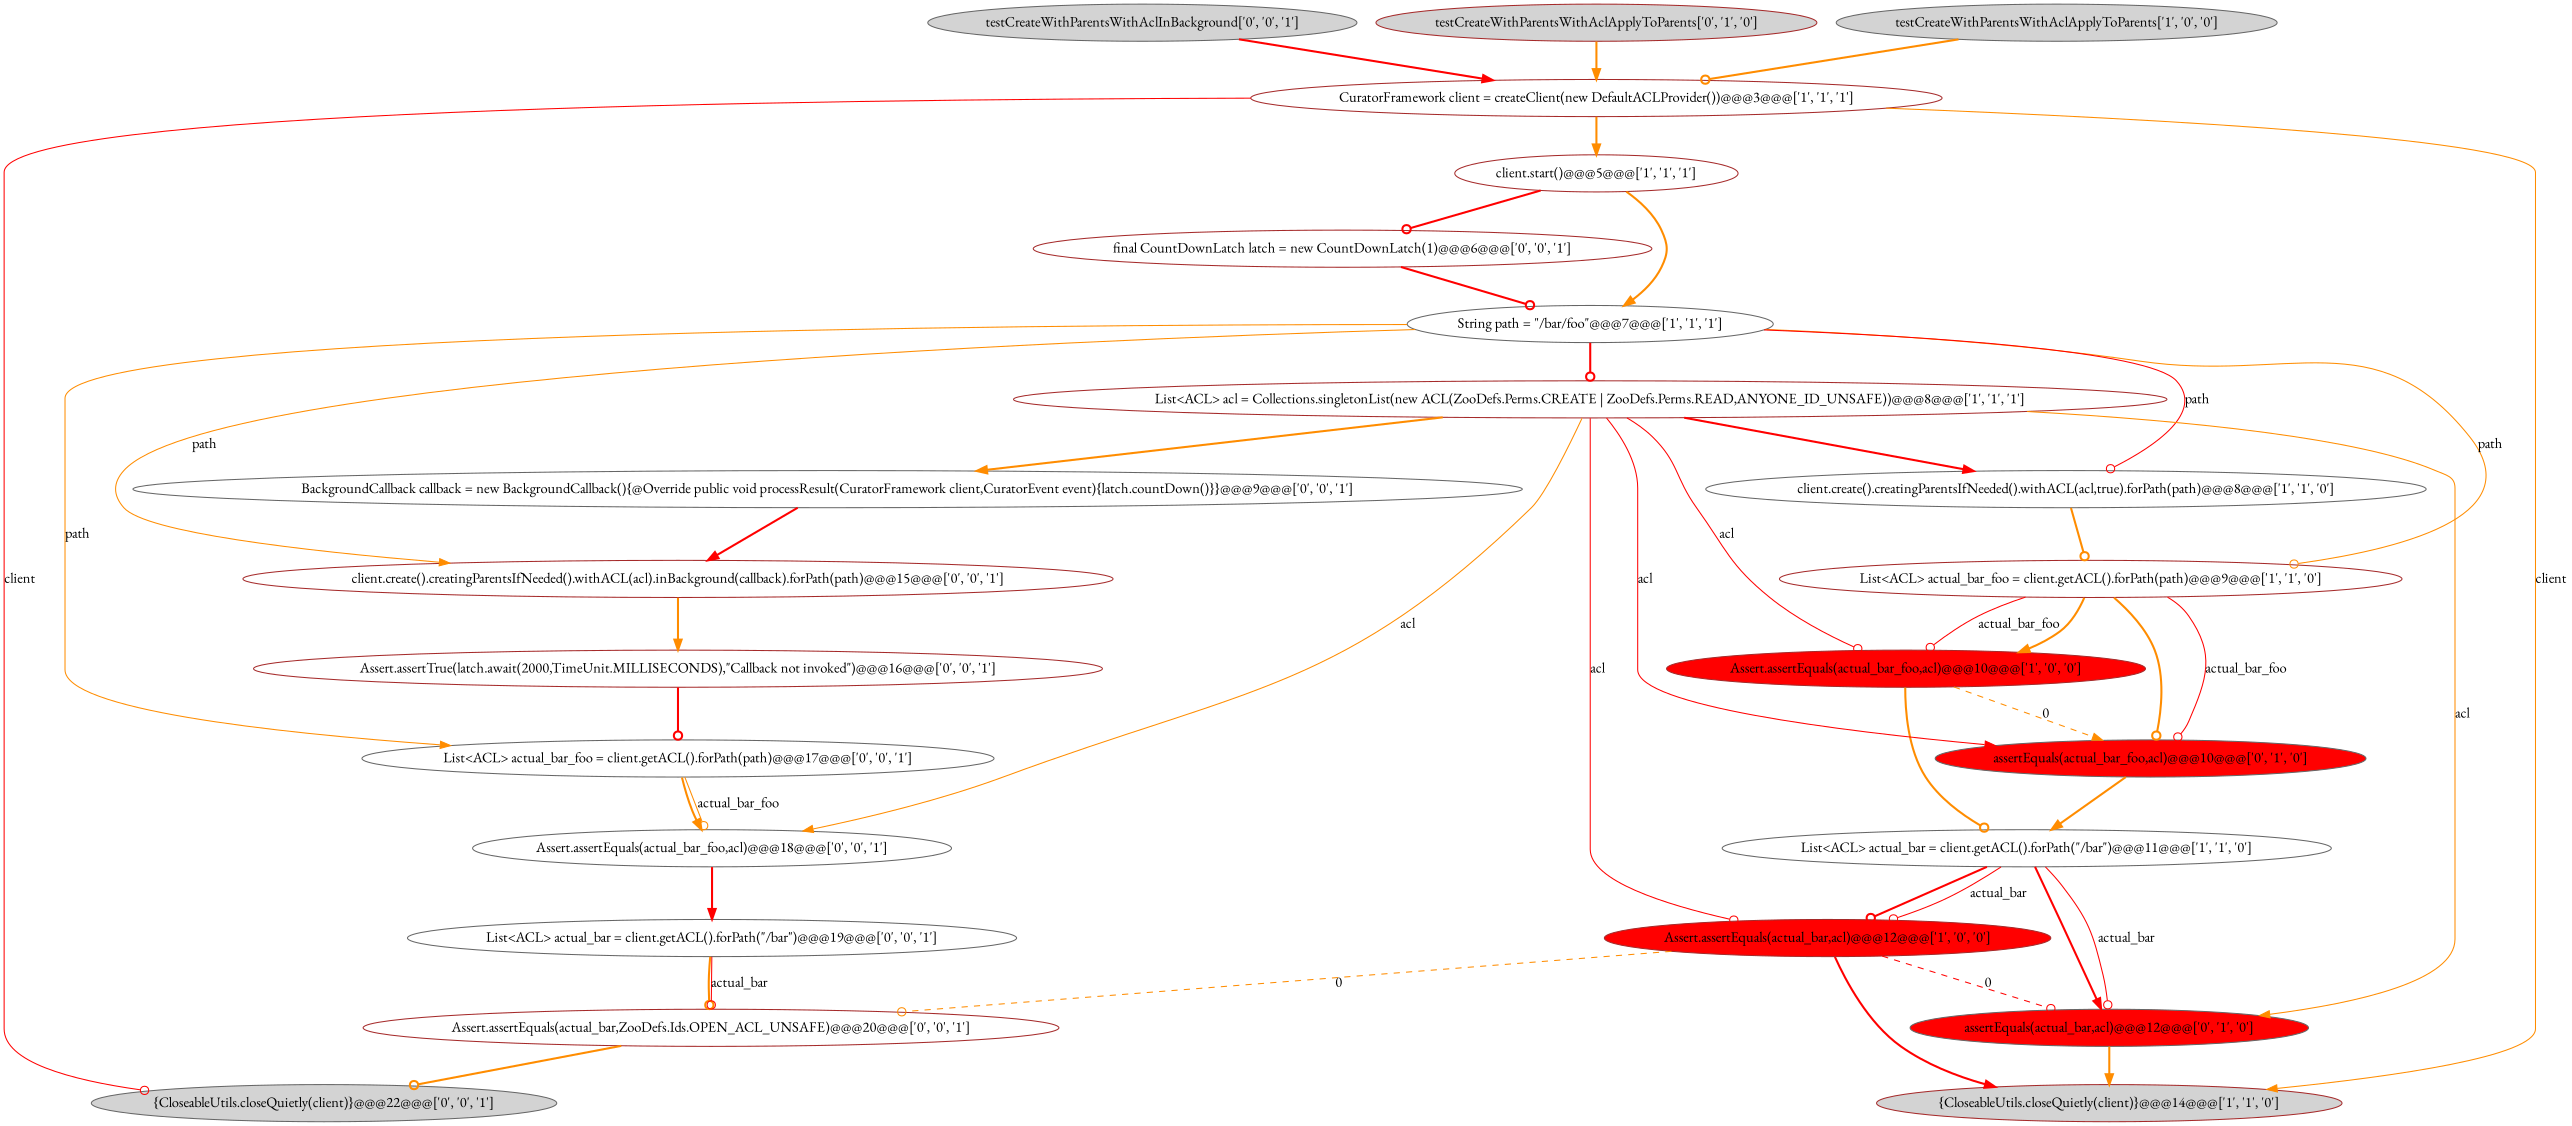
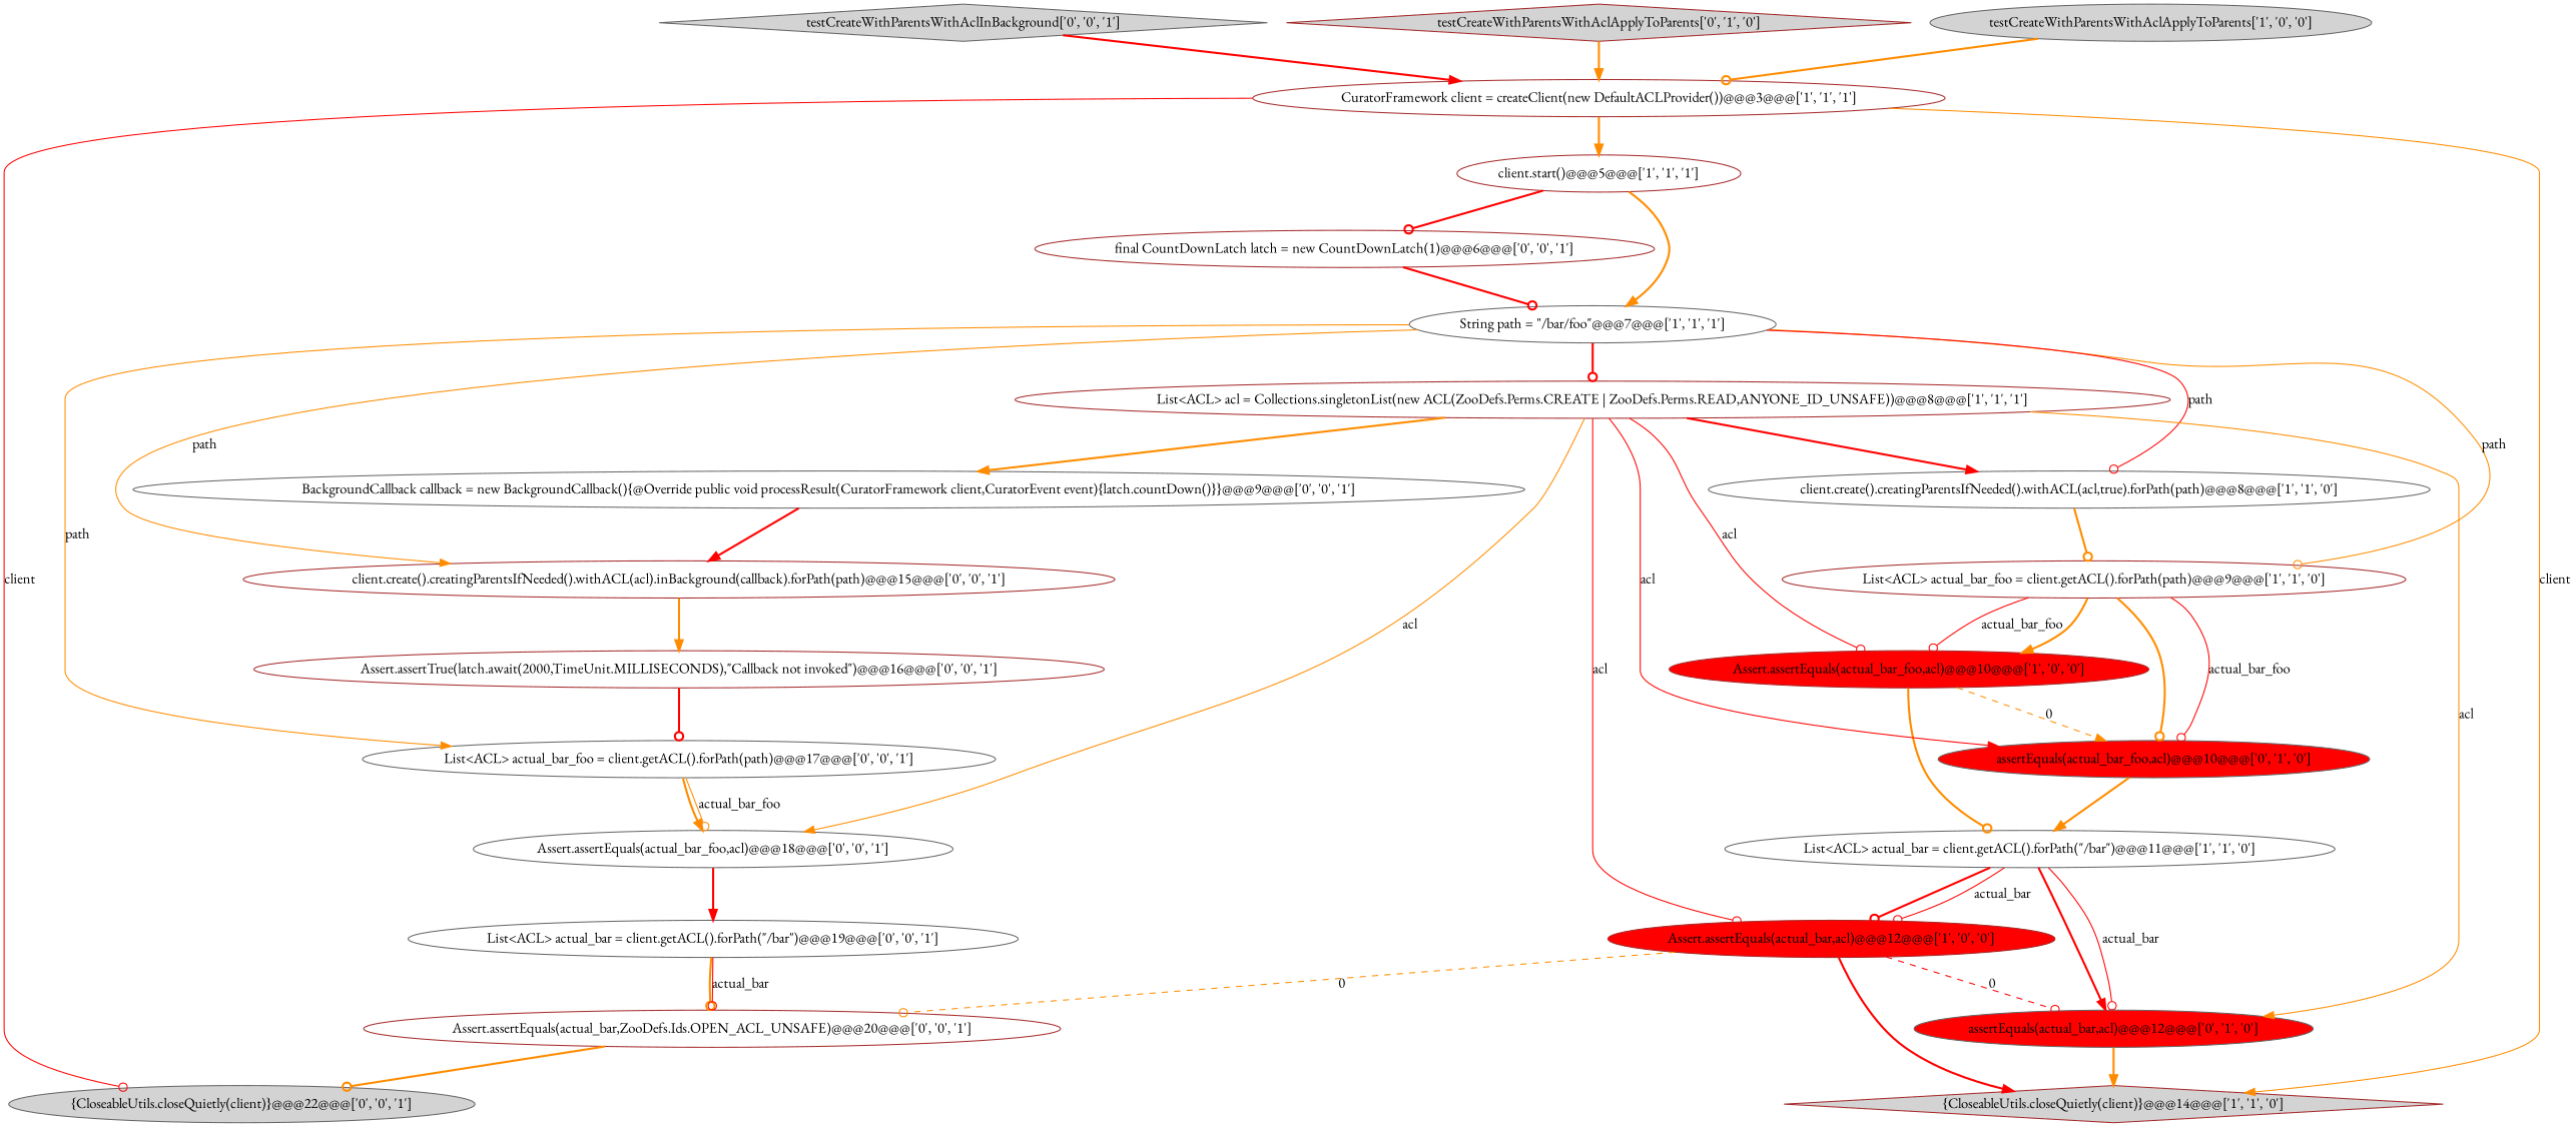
  digraph {
    fontname="EB Garamond"
    node [color=brown fillcolor=white fontname="EB Garamond" shape=ellipse style=filled]
    edge [arrowhead=odot color=darkorange fontname="EB Garamond" style=bold]
    n1 [label="client.create().creatingParentsIfNeeded().withACL(acl).inBackground(callback).forPath(path)@@@15@@@['0', '0', '1']"]
    n2 [label="Assert.assertTrue(latch.await(2000,TimeUnit.MILLISECONDS),\"Callback not invoked\")@@@16@@@['0', '0', '1']"]
    n3 [color=gray40 label="List<ACL> actual_bar_foo = client.getACL().forPath(path)@@@17@@@['0', '0', '1']"]
    n4 [label="Assert.assertEquals(actual_bar,ZooDefs.Ids.OPEN_ACL_UNSAFE)@@@20@@@['0', '0', '1']"]
    n5 [color=gray40 fillcolor=lightgray label="{CloseableUtils.closeQuietly(client)}@@@22@@@['0', '0', '1']"]
    n6 [fillcolor=red label="Assert.assertEquals(actual_bar,acl)@@@12@@@['1', '0', '0']"]
-   n7 [fillcolor=lightgray label="{CloseableUtils.closeQuietly(client)}@@@14@@@['1', '1', '0']"]
+   n7 [fillcolor=lightgray label="{CloseableUtils.closeQuietly(client)}@@@14@@@['1', '1', '0']" shape=diamond]
    n8 [color=gray40 fillcolor=red label="assertEquals(actual_bar,acl)@@@12@@@['0', '1', '0']"]
    n9 [color=gray40 label="BackgroundCallback callback = new BackgroundCallback(){@Override public void processResult(CuratorFramework client,CuratorEvent event){latch.countDown()}}@@@9@@@['0', '0', '1']"]
    n10 [color=gray40 label="Assert.assertEquals(actual_bar_foo,acl)@@@18@@@['0', '0', '1']"]
    n11 [label="List<ACL> actual_bar_foo = client.getACL().forPath(path)@@@9@@@['1', '1', '0']"]
    n12 [fillcolor=red label="Assert.assertEquals(actual_bar_foo,acl)@@@10@@@['1', '0', '0']"]
    n13 [color=gray40 fillcolor=red label="assertEquals(actual_bar_foo,acl)@@@10@@@['0', '1', '0']"]
    n14 [color=gray40 label="List<ACL> actual_bar = client.getACL().forPath(\"/bar\")@@@11@@@['1', '1', '0']"]
    n15 [color=gray40 label="List<ACL> actual_bar = client.getACL().forPath(\"/bar\")@@@19@@@['0', '0', '1']"]
-   n16 [color=gray40 fillcolor=lightgray label="testCreateWithParentsWithAclInBackground['0', '0', '1']"]
+   n16 [color=gray40 fillcolor=lightgray label="testCreateWithParentsWithAclInBackground['0', '0', '1']" shape=diamond]
    n17 [label="CuratorFramework client = createClient(new DefaultACLProvider())@@@3@@@['1', '1', '1']"]
    n18 [label="client.start()@@@5@@@['1', '1', '1']"]
    n19 [color=gray40 label="client.create().creatingParentsIfNeeded().withACL(acl,true).forPath(path)@@@8@@@['1', '1', '0']"]
-   n20 [fillcolor=lightgray label="testCreateWithParentsWithAclApplyToParents['0', '1', '0']"]
+   n20 [fillcolor=lightgray label="testCreateWithParentsWithAclApplyToParents['0', '1', '0']" shape=diamond]
    n21 [color=gray40 label="String path = \"/bar/foo\"@@@7@@@['1', '1', '1']"]
    n22 [label="final CountDownLatch latch = new CountDownLatch(1)@@@6@@@['0', '0', '1']"]
    n23 [label="List<ACL> acl = Collections.singletonList(new ACL(ZooDefs.Perms.CREATE | ZooDefs.Perms.READ,ANYONE_ID_UNSAFE))@@@8@@@['1', '1', '1']"]
    n24 [color=gray40 fillcolor=lightgray label="testCreateWithParentsWithAclApplyToParents['1', '0', '0']"]
    n1 -> n2 [arrowhead=normal]
    n2 -> n3 [color=red]
    n3 -> n10 [label=actual_bar_foo style=solid]
    n3 -> n10 [arrowhead=normal]
    n4 -> n5
    n6 -> n4 [label=0 style=dashed]
    n6 -> n7 [arrowhead=normal color=red]
    n6 -> n8 [color=red label=0 style=dashed]
    n8 -> n7 [arrowhead=normal]
    n9 -> n1 [arrowhead=normal color=red]
    n10 -> n15 [arrowhead=normal color=red]
    n11 -> n12 [color=red label=actual_bar_foo style=solid]
    n11 -> n12 [arrowhead=normal]
    n11 -> n13 [color=red label=actual_bar_foo style=solid]
    n11 -> n13
    n12 -> n13 [arrowhead=normal label=0 style=dashed]
    n12 -> n14
    n13 -> n14 [arrowhead=normal]
    n14 -> n6 [color=red]
    n14 -> n6 [color=red label=actual_bar style=solid]
    n14 -> n8 [arrowhead=normal color=red]
    n14 -> n8 [color=red label=actual_bar style=solid]
    n15 -> n4
    n15 -> n4 [color=red label=actual_bar style=solid]
    n16 -> n17 [arrowhead=normal color=red]
    n17 -> n5 [color=red label=client style=solid]
    n17 -> n7 [arrowhead=normal label=client style=solid]
    n17 -> n18 [arrowhead=normal]
    n18 -> n21 [arrowhead=normal]
    n18 -> n22 [color=red]
    n19 -> n11
    n20 -> n17 [arrowhead=normal]
    n21 -> n1 [arrowhead=normal label=path style=solid]
    n21 -> n3 [arrowhead=normal label=path style=solid]
    n21 -> n11 [label=path style=solid]
    n21 -> n19 [color=red label=path style=solid]
    n21 -> n23 [color=red]
    n22 -> n21 [color=red]
    n23 -> n6 [color=red label=acl style=solid]
    n23 -> n8 [arrowhead=normal label=acl style=solid]
    n23 -> n9 [arrowhead=normal]
    n23 -> n10 [arrowhead=normal label=acl style=solid]
    n23 -> n12 [color=red label=acl style=solid]
    n23 -> n13 [arrowhead=normal color=red label=acl style=solid]
    n23 -> n19 [arrowhead=normal color=red]
    n24 -> n17
  }
